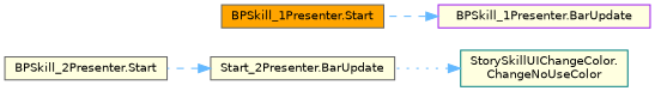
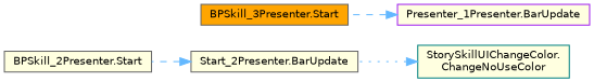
  digraph {
    rankdir=RL
    node [color=gray40 fillcolor=lightyellow fontname=Helvetica fontsize=10 shape=box style=filled]
    edge [color=steelblue1 dir=back fontname=Helvetica fontsize=10 labelfontname=Helvetica labelfontsize=10 style=dashed]
    n1 [color=teal fontcolor=black height=0.2 label="StorySkillUIChangeColor.\lChangeNoUseColor" width=0.4]
    n2 [height=0.2 label="Start_2Presenter.BarUpdate" width=0.4]
-   n3 [color=purple height=0.2 label="BPSkill_1Presenter.BarUpdate" width=0.4]
-   n4 [fillcolor=orange height=0.2 label="BPSkill_1Presenter.Start" width=0.4]
+   n3 [color=purple height=0.2 label="Presenter_1Presenter.BarUpdate" width=0.4]
+   n4 [fillcolor=orange height=0.2 label="BPSkill_3Presenter.Start" width=0.4]
    n5 [height=0.2 label="BPSkill_2Presenter.Start" width=0.4]
    n1 -> n2 [style=dotted]
    n2 -> n5
    n3 -> n4
  }
